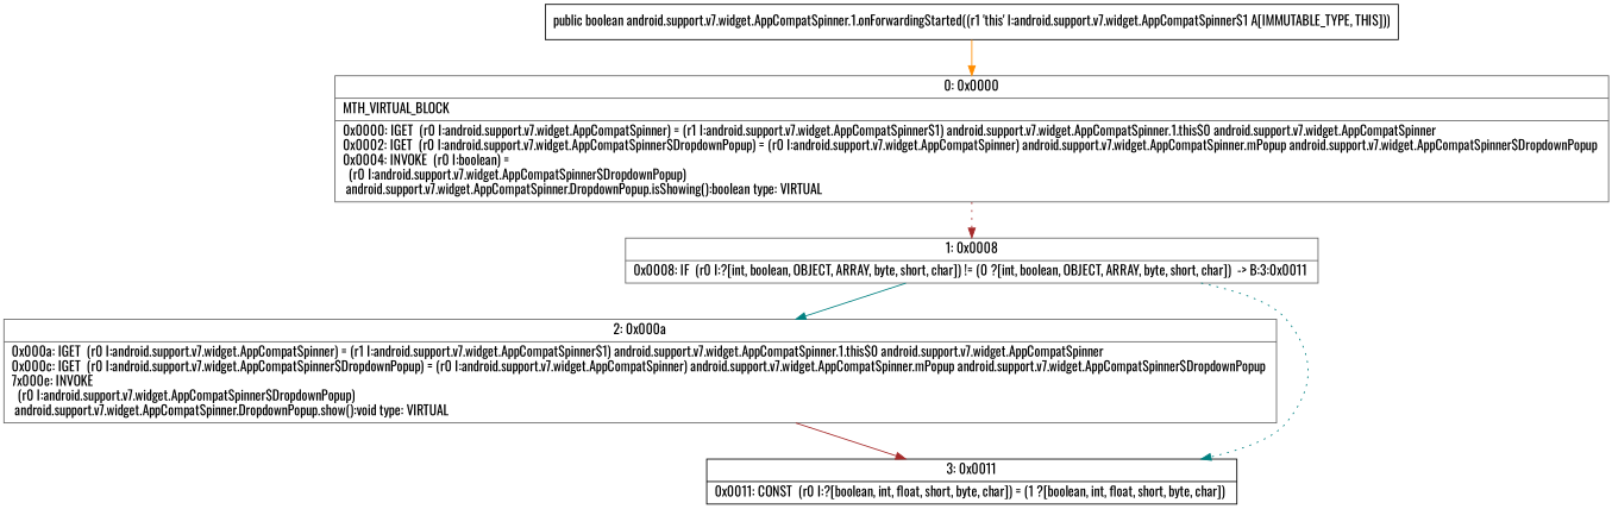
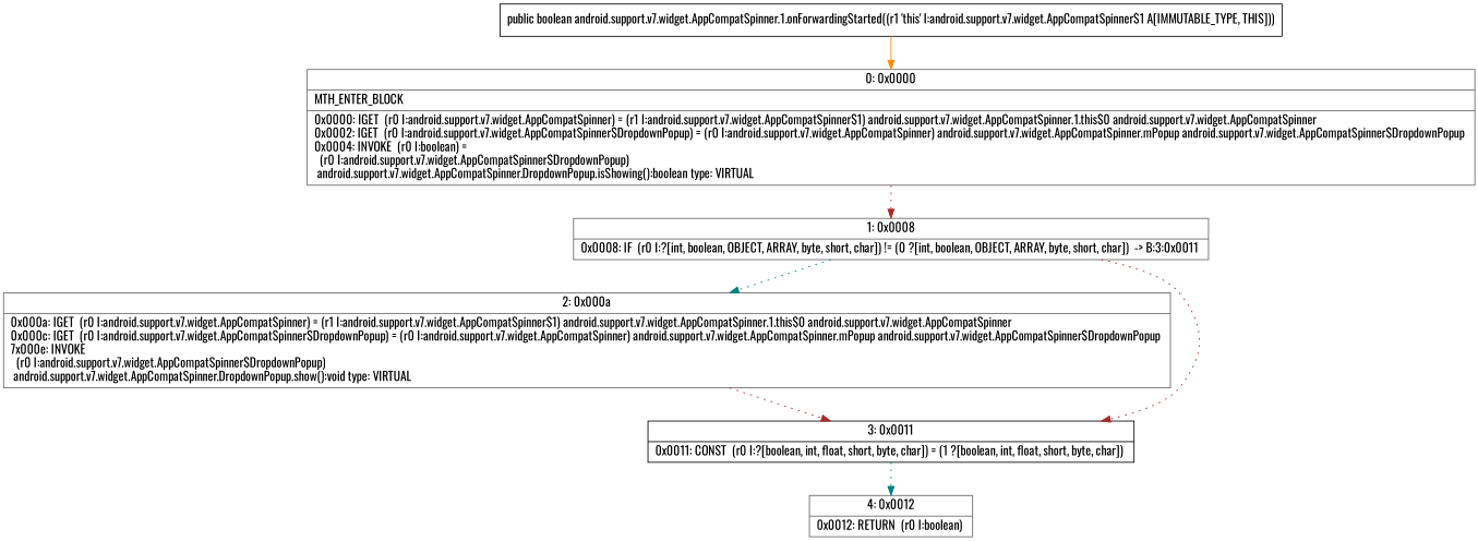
  digraph {
    fontname=Oswald
    node [color=gray40 fontname=Oswald shape=record]
    edge [color=teal fontname=Oswald style=dotted]
-   n1 [label="{0\:\ 0x0000|MTH_VIRTUAL_BLOCK\l|0x0000: IGET  (r0 I:android.support.v7.widget.AppCompatSpinner) = (r1 I:android.support.v7.widget.AppCompatSpinner$1) android.support.v7.widget.AppCompatSpinner.1.this$0 android.support.v7.widget.AppCompatSpinner \l0x0002: IGET  (r0 I:android.support.v7.widget.AppCompatSpinner$DropdownPopup) = (r0 I:android.support.v7.widget.AppCompatSpinner) android.support.v7.widget.AppCompatSpinner.mPopup android.support.v7.widget.AppCompatSpinner$DropdownPopup \l0x0004: INVOKE  (r0 I:boolean) = \l  (r0 I:android.support.v7.widget.AppCompatSpinner$DropdownPopup)\l android.support.v7.widget.AppCompatSpinner.DropdownPopup.isShowing():boolean type: VIRTUAL \l}"]
+   n1 [label="{0\:\ 0x0000|MTH_ENTER_BLOCK\l|0x0000: IGET  (r0 I:android.support.v7.widget.AppCompatSpinner) = (r1 I:android.support.v7.widget.AppCompatSpinner$1) android.support.v7.widget.AppCompatSpinner.1.this$0 android.support.v7.widget.AppCompatSpinner \l0x0002: IGET  (r0 I:android.support.v7.widget.AppCompatSpinner$DropdownPopup) = (r0 I:android.support.v7.widget.AppCompatSpinner) android.support.v7.widget.AppCompatSpinner.mPopup android.support.v7.widget.AppCompatSpinner$DropdownPopup \l0x0004: INVOKE  (r0 I:boolean) = \l  (r0 I:android.support.v7.widget.AppCompatSpinner$DropdownPopup)\l android.support.v7.widget.AppCompatSpinner.DropdownPopup.isShowing():boolean type: VIRTUAL \l}"]
    n2 [label="{1\:\ 0x0008|0x0008: IF  (r0 I:?[int, boolean, OBJECT, ARRAY, byte, short, char]) != (0 ?[int, boolean, OBJECT, ARRAY, byte, short, char])  \-\> B:3:0x0011 \l}"]
    n3 [label="{2\:\ 0x000a|0x000a: IGET  (r0 I:android.support.v7.widget.AppCompatSpinner) = (r1 I:android.support.v7.widget.AppCompatSpinner$1) android.support.v7.widget.AppCompatSpinner.1.this$0 android.support.v7.widget.AppCompatSpinner \l0x000c: IGET  (r0 I:android.support.v7.widget.AppCompatSpinner$DropdownPopup) = (r0 I:android.support.v7.widget.AppCompatSpinner) android.support.v7.widget.AppCompatSpinner.mPopup android.support.v7.widget.AppCompatSpinner$DropdownPopup \l7x000e: INVOKE  \l  (r0 I:android.support.v7.widget.AppCompatSpinner$DropdownPopup)\l android.support.v7.widget.AppCompatSpinner.DropdownPopup.show():void type: VIRTUAL \l}"]
    n4 [color=black label="{3\:\ 0x0011|0x0011: CONST  (r0 I:?[boolean, int, float, short, byte, char]) = (1 ?[boolean, int, float, short, byte, char]) \l}"]
+   n5 [label="{4\:\ 0x0012|0x0012: RETURN  (r0 I:boolean) \l}"]
    n6 [color=black label="{public boolean android.support.v7.widget.AppCompatSpinner.1.onForwardingStarted((r1 'this' I:android.support.v7.widget.AppCompatSpinner$1 A[IMMUTABLE_TYPE, THIS])) }"]
    n1 -> n2 [color=brown]
-   n2 -> n3 [style=solid]
-   n2 -> n4
-   n3 -> n4 [color=brown style=solid]
+   n2 -> n3
+   n2 -> n4 [color=brown]
+   n3 -> n4 [color=brown]
+   n4 -> n5
    n6 -> n1 [color=darkorange style=solid]
  }
